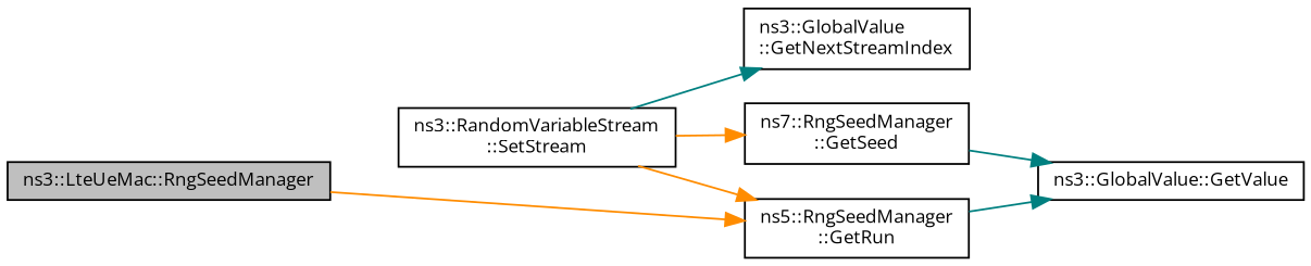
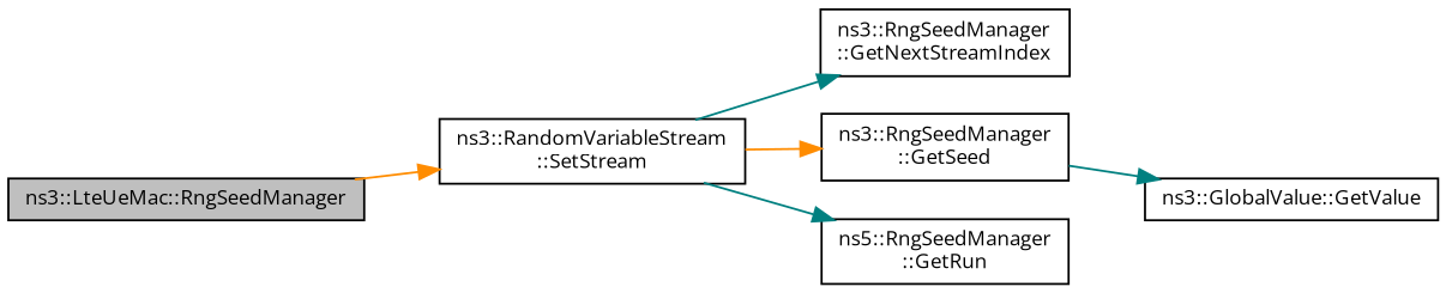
  digraph {
    fontname="Open Sans"
    rankdir=LR
    node [color=black fillcolor=white fontname="Open Sans" fontsize=10 shape=record style=filled]
    edge [color=darkorange fontname="Open Sans" fontsize=10 labelfontname=Helvetica labelfontsize=10 style=solid]
    n1 [fillcolor=grey75 fontcolor=black height=0.2 label="ns3::LteUeMac::RngSeedManager" width=0.4]
    n2 [height=0.2 label="ns3::RandomVariableStream\l::SetStream" width=0.4]
-   n3 [height=0.2 label="ns3::GlobalValue\l::GetNextStreamIndex" width=0.4]
-   n4 [height=0.2 label="ns7::RngSeedManager\l::GetSeed" width=0.4]
+   n3 [height=0.2 label="ns3::RngSeedManager\l::GetNextStreamIndex" width=0.4]
+   n4 [height=0.2 label="ns3::RngSeedManager\l::GetSeed" width=0.4]
    n5 [height=0.2 label="ns5::RngSeedManager\l::GetRun" width=0.4]
    n6 [height=0.2 label="ns3::GlobalValue::GetValue" width=0.4]
-   n1 -> n5
+   n1 -> n2
    n2 -> n3 [color=teal]
    n2 -> n4
-   n2 -> n5
+   n2 -> n5 [color=teal]
    n4 -> n6 [color=teal]
-   n5 -> n6 [color=teal]
  }
